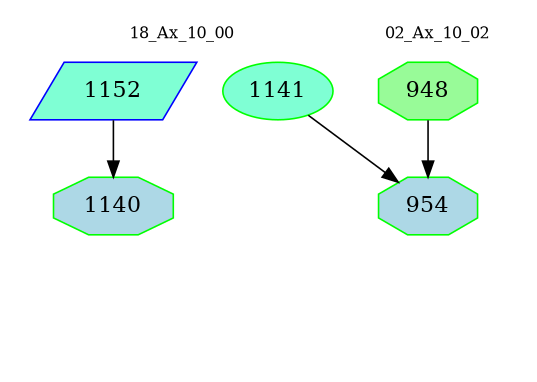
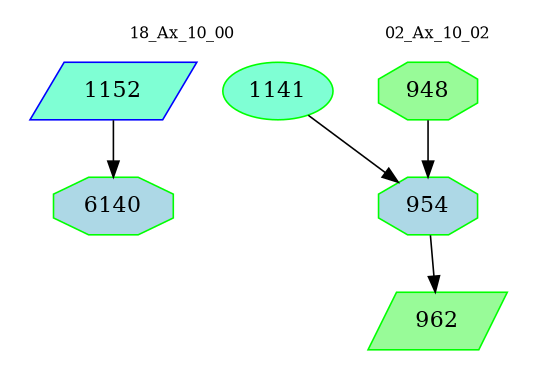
  digraph {
    node [color=green fillcolor=aquamarine shape=octagon style=filled]
    edge [color=black]
    n1 [label=1141 shape=ellipse]
    n2 [color=blue label=1152 shape=parallelogram]
-   n3 [fillcolor=lightblue label=1140]
+   n3 [fillcolor=lightblue label=6140]
    n4 [fillcolor=palegreen label=948]
    n5 [fillcolor=lightblue label=954]
+   n6 [fillcolor=palegreen label=962 shape=parallelogram]
    subgraph cluster_1 {
      color=white
      fontsize=10
      label="18_Ax_10_00"
      n1
      n2
      n3
    }
    subgraph cluster_2 {
      color=white
      fontsize=10
      label="02_Ax_10_02"
      n4
      n5
+     n6
    }
    n1 -> n5
    n2 -> n3
    n4 -> n5
+   n5 -> n6
  }
